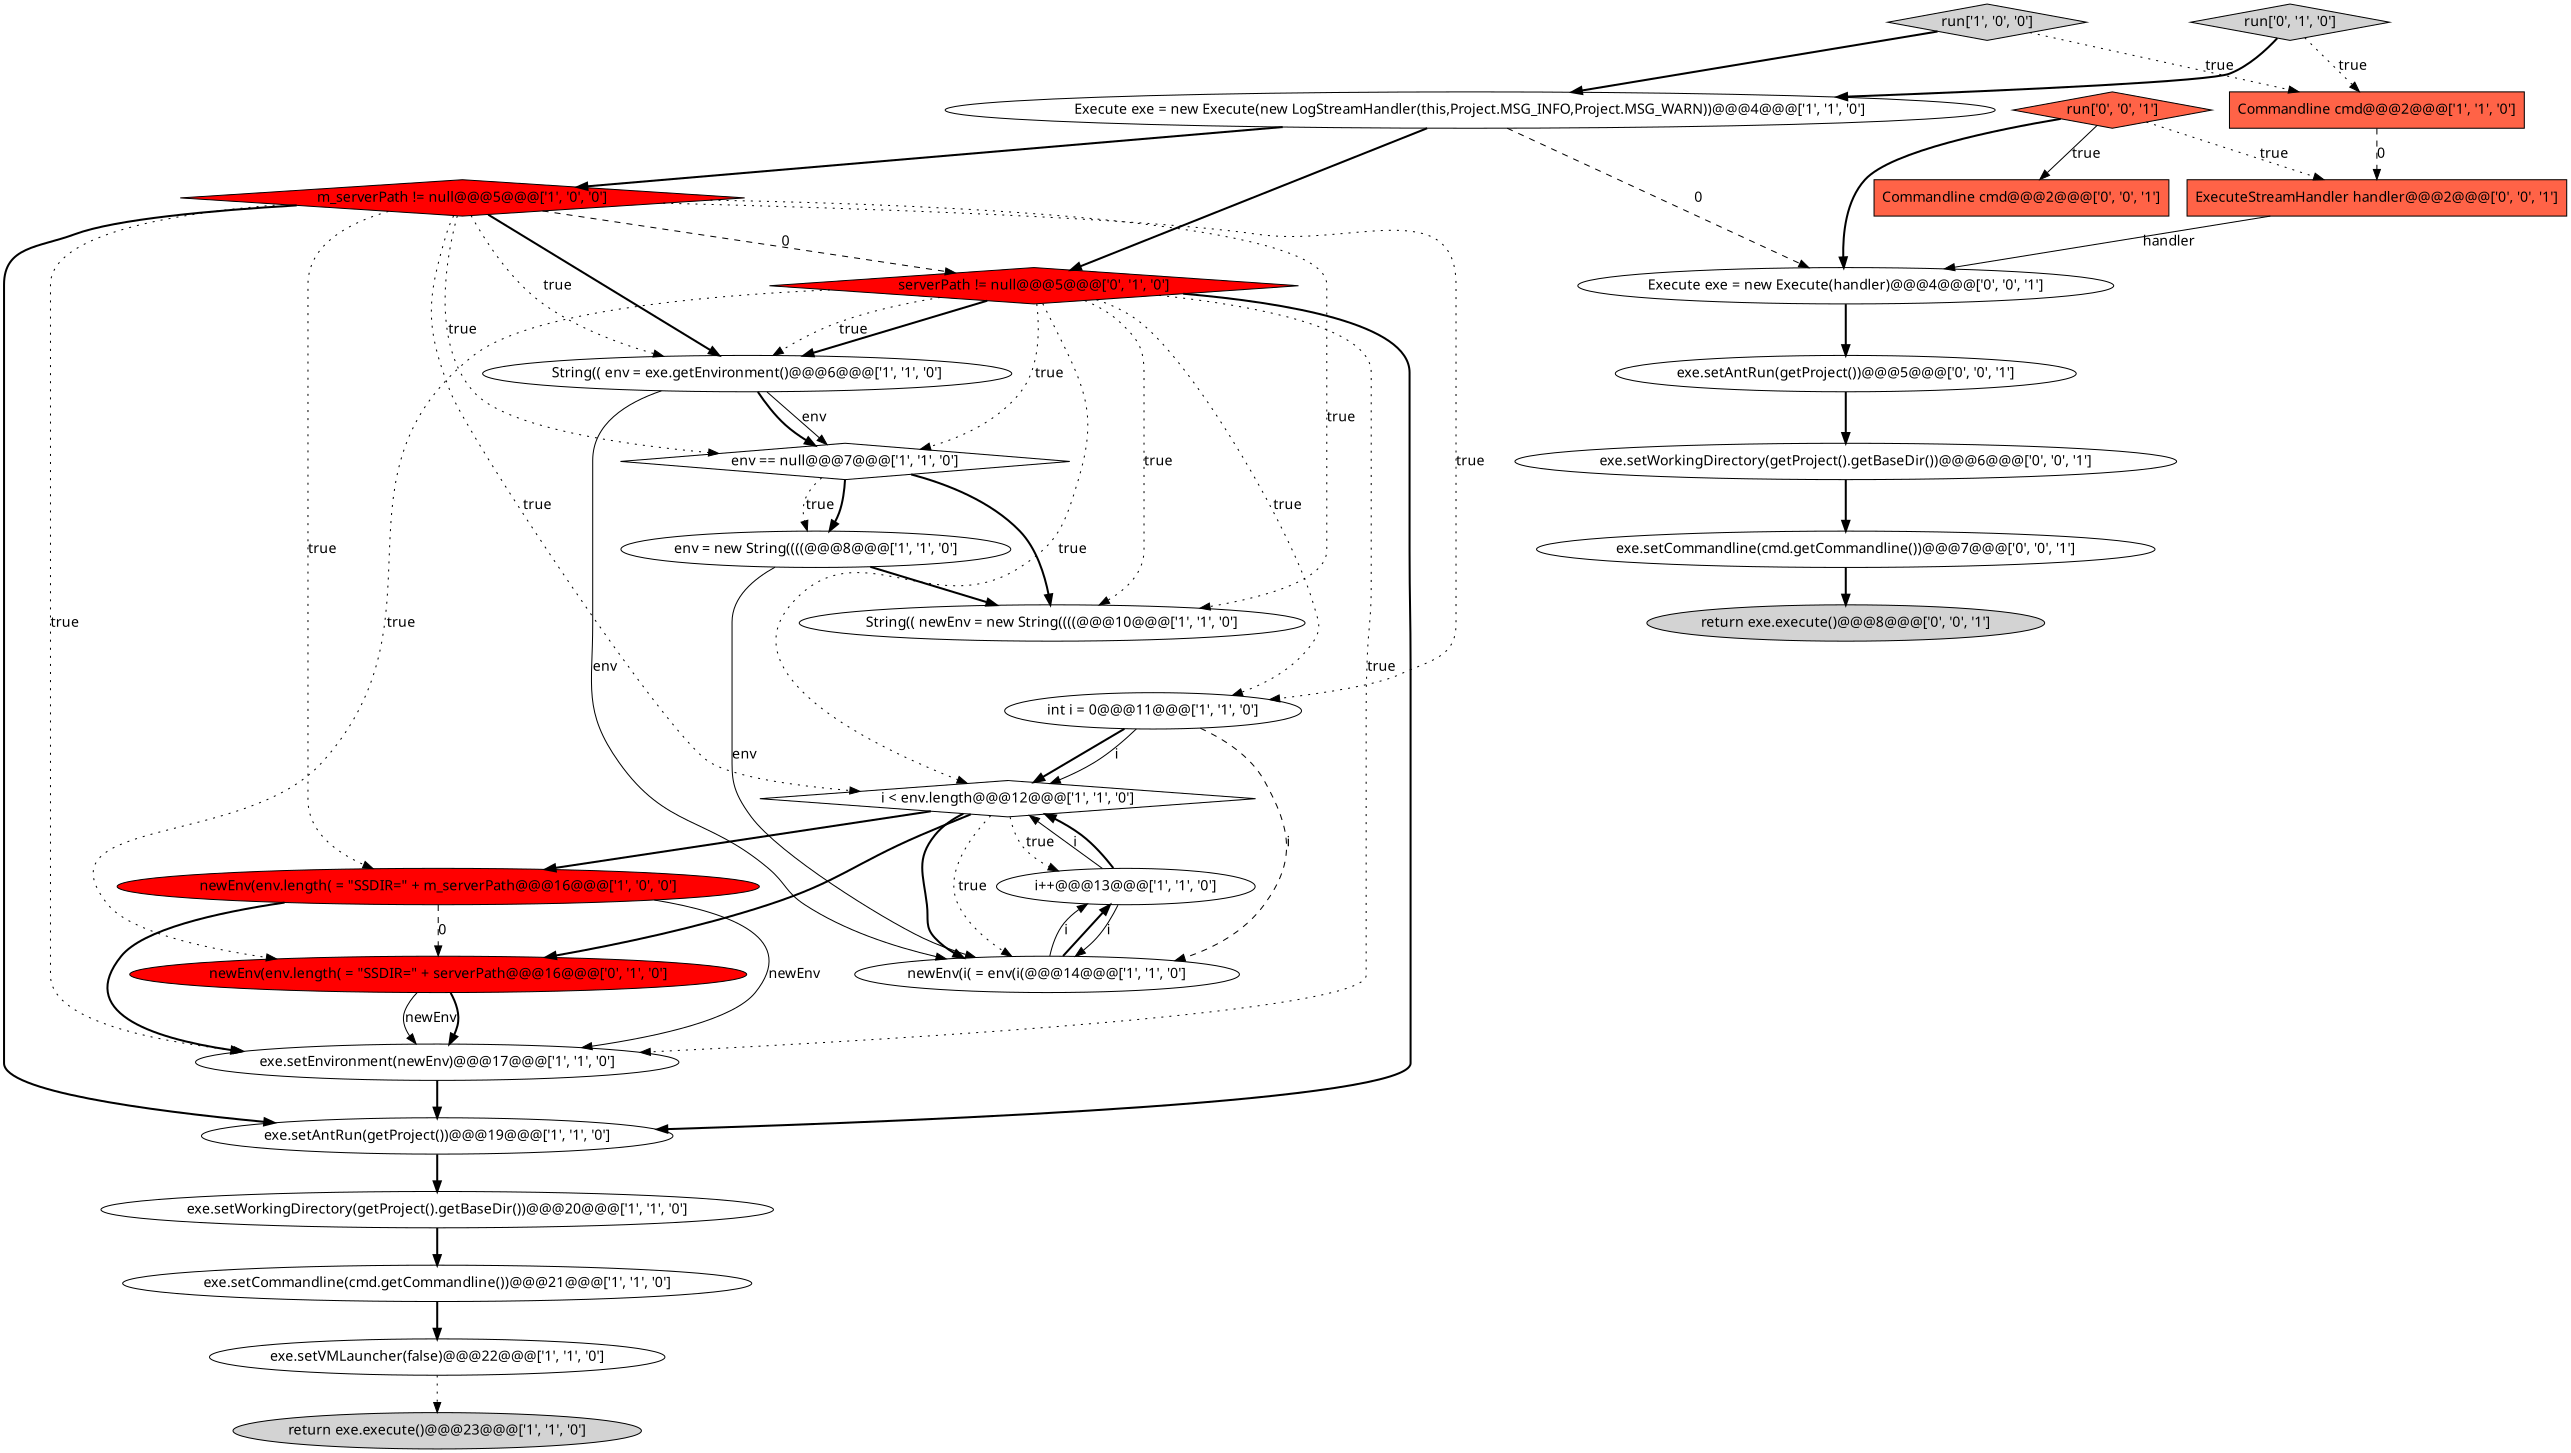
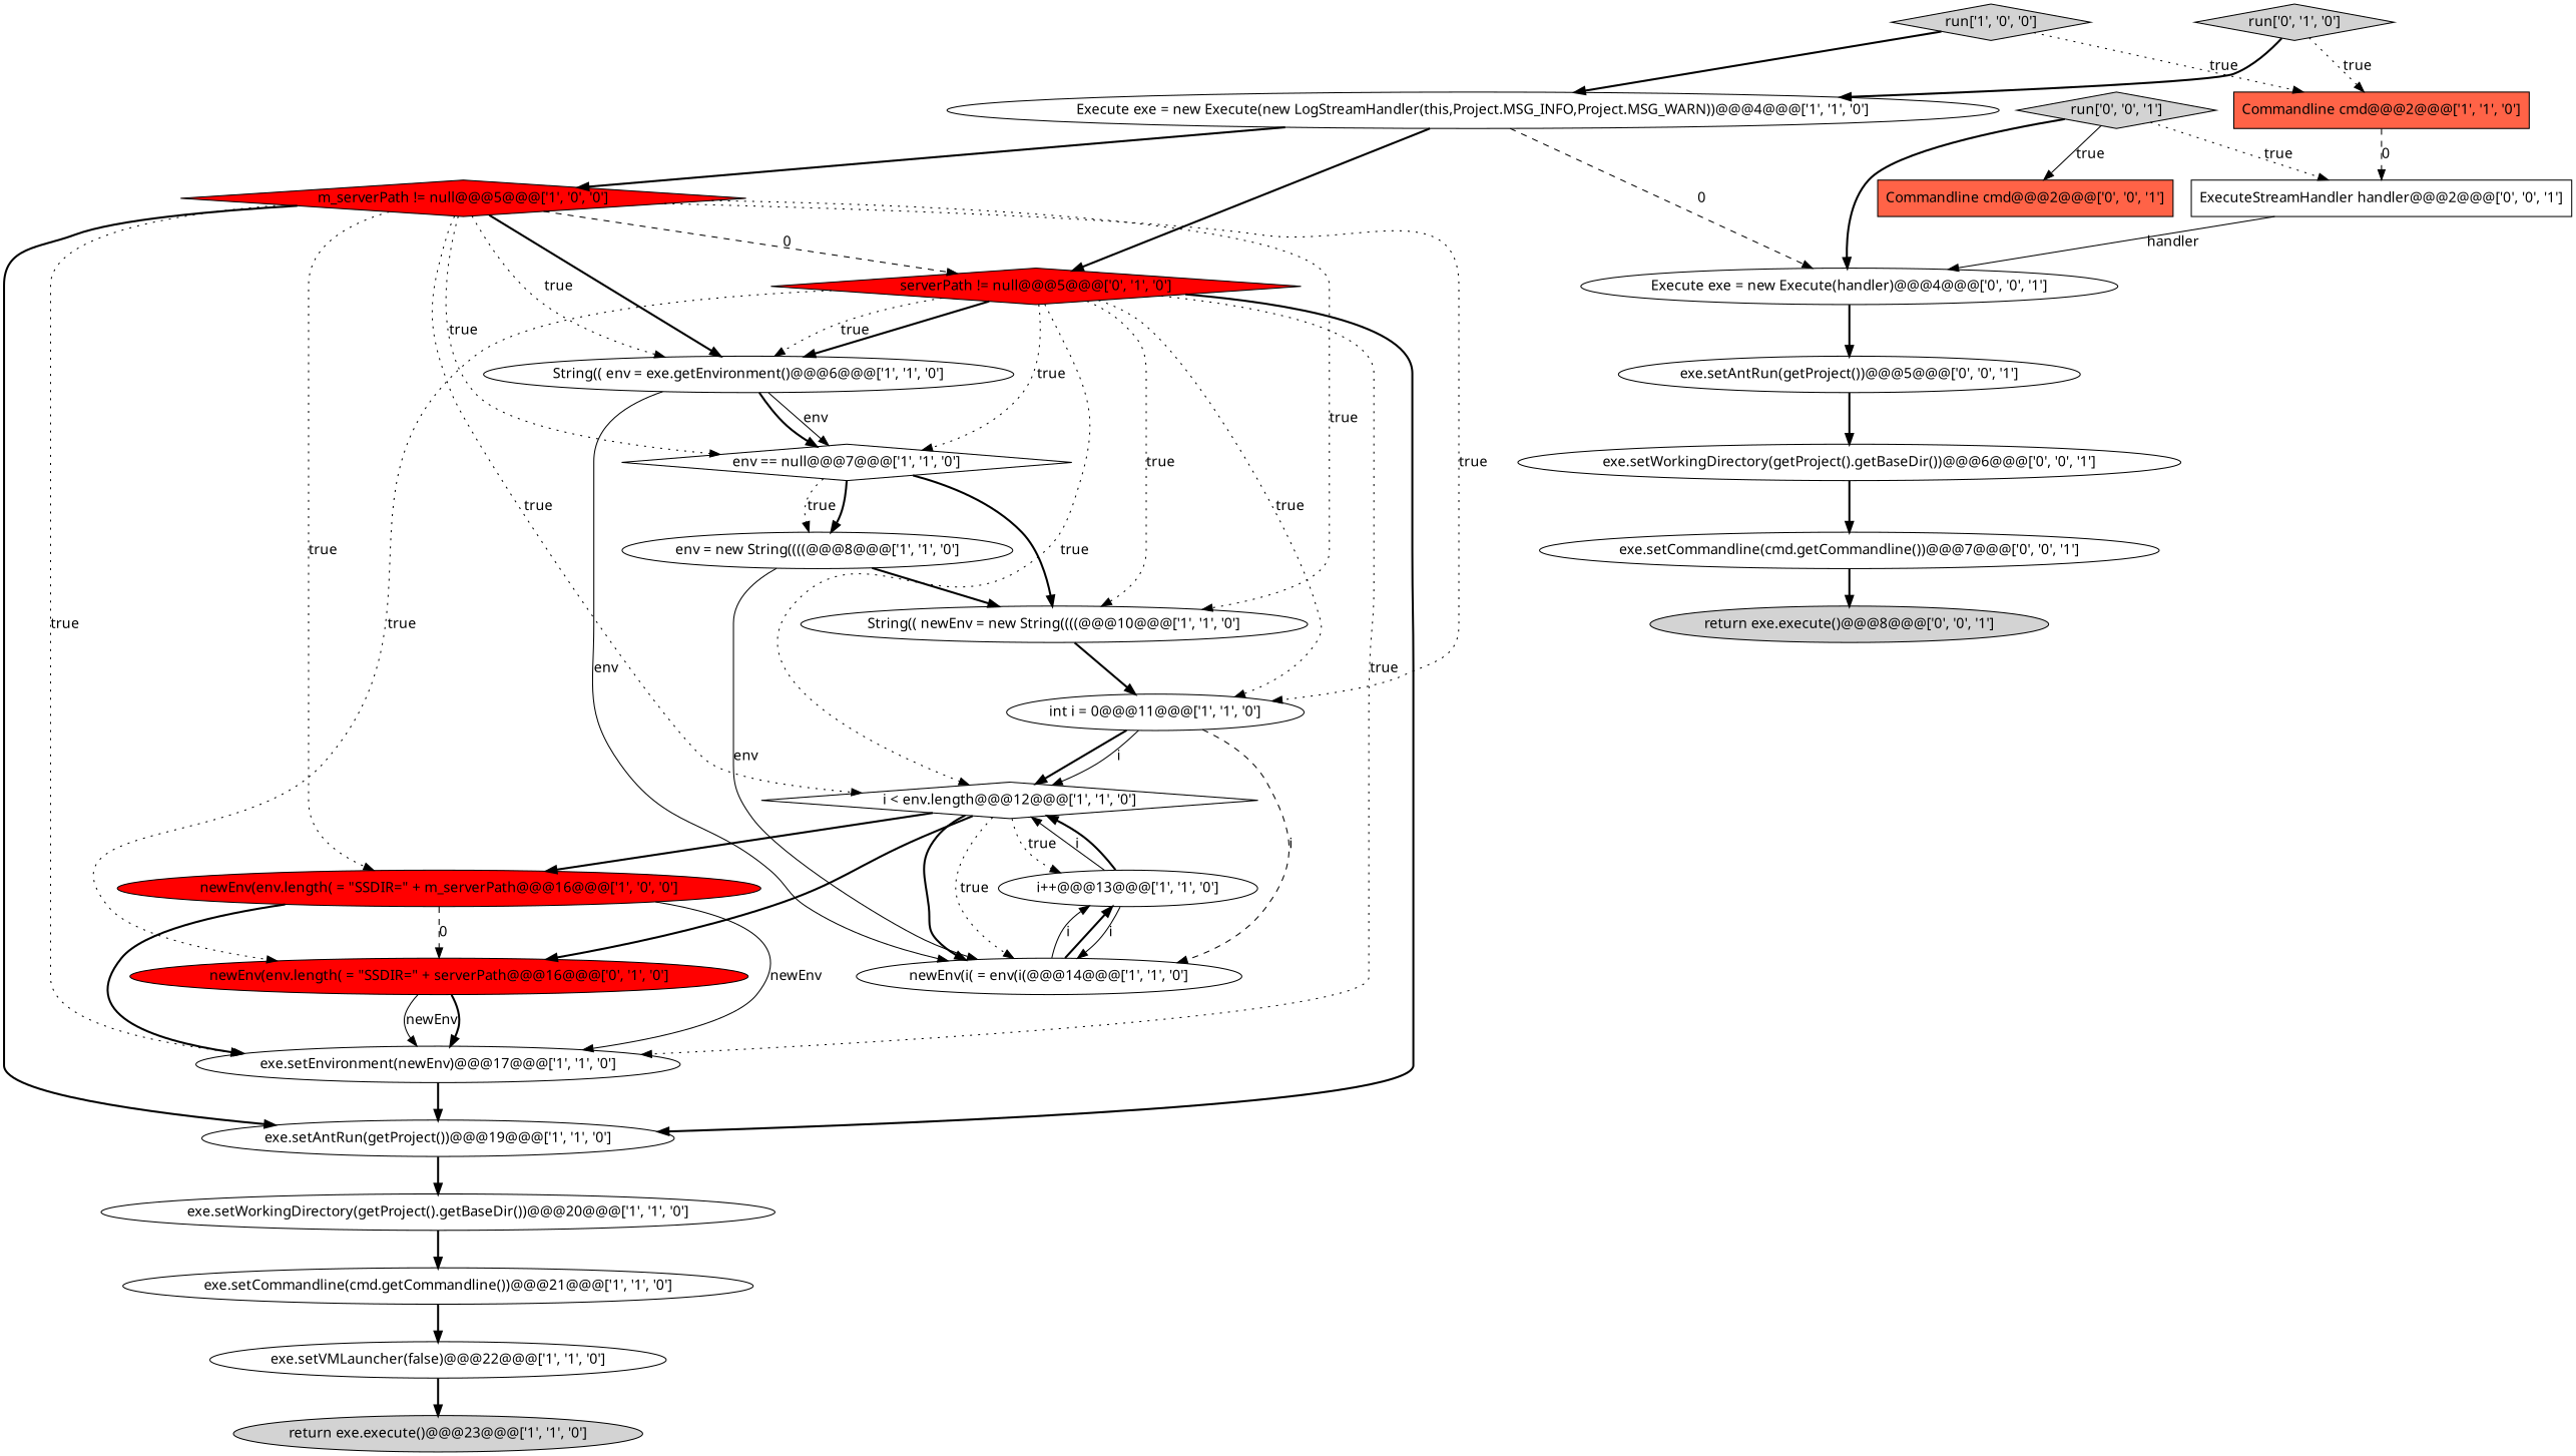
  digraph {
    fontname="Noto Sans"
    node [fillcolor=white fontname="Noto Sans" shape=ellipse style=filled]
    edge [fontname="Noto Sans" style=bold]
    n1 [label="exe.setCommandline(cmd.getCommandline())@@@21@@@['1', '1', '0']"]
    n2 [label="exe.setVMLauncher(false)@@@22@@@['1', '1', '0']"]
    n3 [fillcolor=lightgray label="return exe.execute()@@@23@@@['1', '1', '0']"]
    n4 [label="exe.setEnvironment(newEnv)@@@17@@@['1', '1', '0']"]
    n5 [label="exe.setAntRun(getProject())@@@19@@@['1', '1', '0']"]
    n6 [label="exe.setWorkingDirectory(getProject().getBaseDir())@@@20@@@['1', '1', '0']"]
    n7 [label="i++@@@13@@@['1', '1', '0']"]
    n8 [label="newEnv(i( = env(i(@@@14@@@['1', '1', '0']"]
    n9 [label="i < env.length@@@12@@@['1', '1', '0']" shape=diamond]
    n10 [fillcolor=red label="newEnv(env.length( = \"SSDIR=\" + m_serverPath@@@16@@@['1', '0', '0']"]
    n11 [fillcolor=red label="newEnv(env.length( = \"SSDIR=\" + serverPath@@@16@@@['0', '1', '0']"]
    n12 [fillcolor=tomato label="Commandline cmd@@@2@@@['0', '0', '1']" shape=box]
    n13 [label="exe.setAntRun(getProject())@@@5@@@['0', '0', '1']"]
    n14 [label="exe.setWorkingDirectory(getProject().getBaseDir())@@@6@@@['0', '0', '1']"]
    n15 [label="exe.setCommandline(cmd.getCommandline())@@@7@@@['0', '0', '1']"]
    n16 [label="int i = 0@@@11@@@['1', '1', '0']"]
    n17 [fillcolor=lightgray label="return exe.execute()@@@8@@@['0', '0', '1']"]
    n18 [fillcolor=lightgray label="run['1', '0', '0']" shape=diamond]
    n19 [label="Execute exe = new Execute(new LogStreamHandler(this,Project.MSG_INFO,Project.MSG_WARN))@@@4@@@['1', '1', '0']"]
    n20 [fillcolor=tomato label="Commandline cmd@@@2@@@['1', '1', '0']" shape=box]
    n21 [label="Execute exe = new Execute(handler)@@@4@@@['0', '0', '1']"]
    n22 [fillcolor=red label="m_serverPath != null@@@5@@@['1', '0', '0']" shape=diamond]
    n23 [fillcolor=red label="serverPath != null@@@5@@@['0', '1', '0']" shape=diamond]
-   n24 [fillcolor=tomato label="ExecuteStreamHandler handler@@@2@@@['0', '0', '1']" shape=box]
-   n25 [fillcolor=tomato label="run['0', '0', '1']" shape=diamond]
+   n24 [label="ExecuteStreamHandler handler@@@2@@@['0', '0', '1']" shape=box]
+   n25 [fillcolor=lightgray label="run['0', '0', '1']" shape=diamond]
    n26 [label="String(( newEnv = new String((((@@@10@@@['1', '1', '0']"]
    n27 [label="String(( env = exe.getEnvironment()@@@6@@@['1', '1', '0']"]
    n28 [label="env == null@@@7@@@['1', '1', '0']" shape=diamond]
    n29 [label="env = new String((((@@@8@@@['1', '1', '0']"]
    n30 [fillcolor=lightgray label="run['0', '1', '0']" shape=diamond]
    n1 -> n2
-   n2 -> n3 [style=dotted]
+   n2 -> n3
    n4 -> n5
    n5 -> n6
    n6 -> n1
    n7 -> n8 [label=i style=solid]
    n7 -> n9 [label=i style=solid]
    n7 -> n9
    n8 -> n7 [label=i style=solid]
    n8 -> n7
    n9 -> n7 [label=true style=dotted]
    n9 -> n8
    n9 -> n8 [label=true style=dotted]
    n9 -> n10
    n9 -> n11
    n10 -> n4 [label=newEnv style=solid]
    n10 -> n4
    n10 -> n11 [label=0 style=dashed]
    n11 -> n4 [label=newEnv style=solid]
    n11 -> n4
    n13 -> n14
    n14 -> n15
    n15 -> n17
    n16 -> n8 [label=i style=dashed]
    n16 -> n9
    n16 -> n9 [label=i style=solid]
    n18 -> n19
    n18 -> n20 [label=true style=dotted]
    n19 -> n21 [label=0 style=dashed]
    n19 -> n22
    n19 -> n23
    n20 -> n24 [label=0 style=dashed]
    n21 -> n13
    n22 -> n4 [label=true style=dotted]
    n22 -> n5
    n22 -> n9 [label=true style=dotted]
    n22 -> n10 [label=true style=dotted]
    n22 -> n16 [label=true style=dotted]
    n22 -> n23 [label=0 style=dashed]
    n22 -> n26 [label=true style=dotted]
    n22 -> n27
    n22 -> n27 [label=true style=dotted]
    n22 -> n28 [label=true style=dotted]
    n23 -> n4 [label=true style=dotted]
    n23 -> n5
    n23 -> n9 [label=true style=dotted]
    n23 -> n11 [label=true style=dotted]
    n23 -> n16 [label=true style=dotted]
    n23 -> n26 [label=true style=dotted]
    n23 -> n27
    n23 -> n27 [label=true style=dotted]
    n23 -> n28 [label=true style=dotted]
    n24 -> n21 [label=handler style=solid]
    n25 -> n12 [label=true style=solid]
    n25 -> n21
    n25 -> n24 [label=true style=dotted]
+   n26 -> n16
    n27 -> n8 [label=env style=solid]
    n27 -> n28 [label=env style=solid]
    n27 -> n28
    n28 -> n26
    n28 -> n29
    n28 -> n29 [label=true style=dotted]
    n29 -> n8 [label=env style=solid]
    n29 -> n26
    n30 -> n19
    n30 -> n20 [label=true style=dotted]
  }
